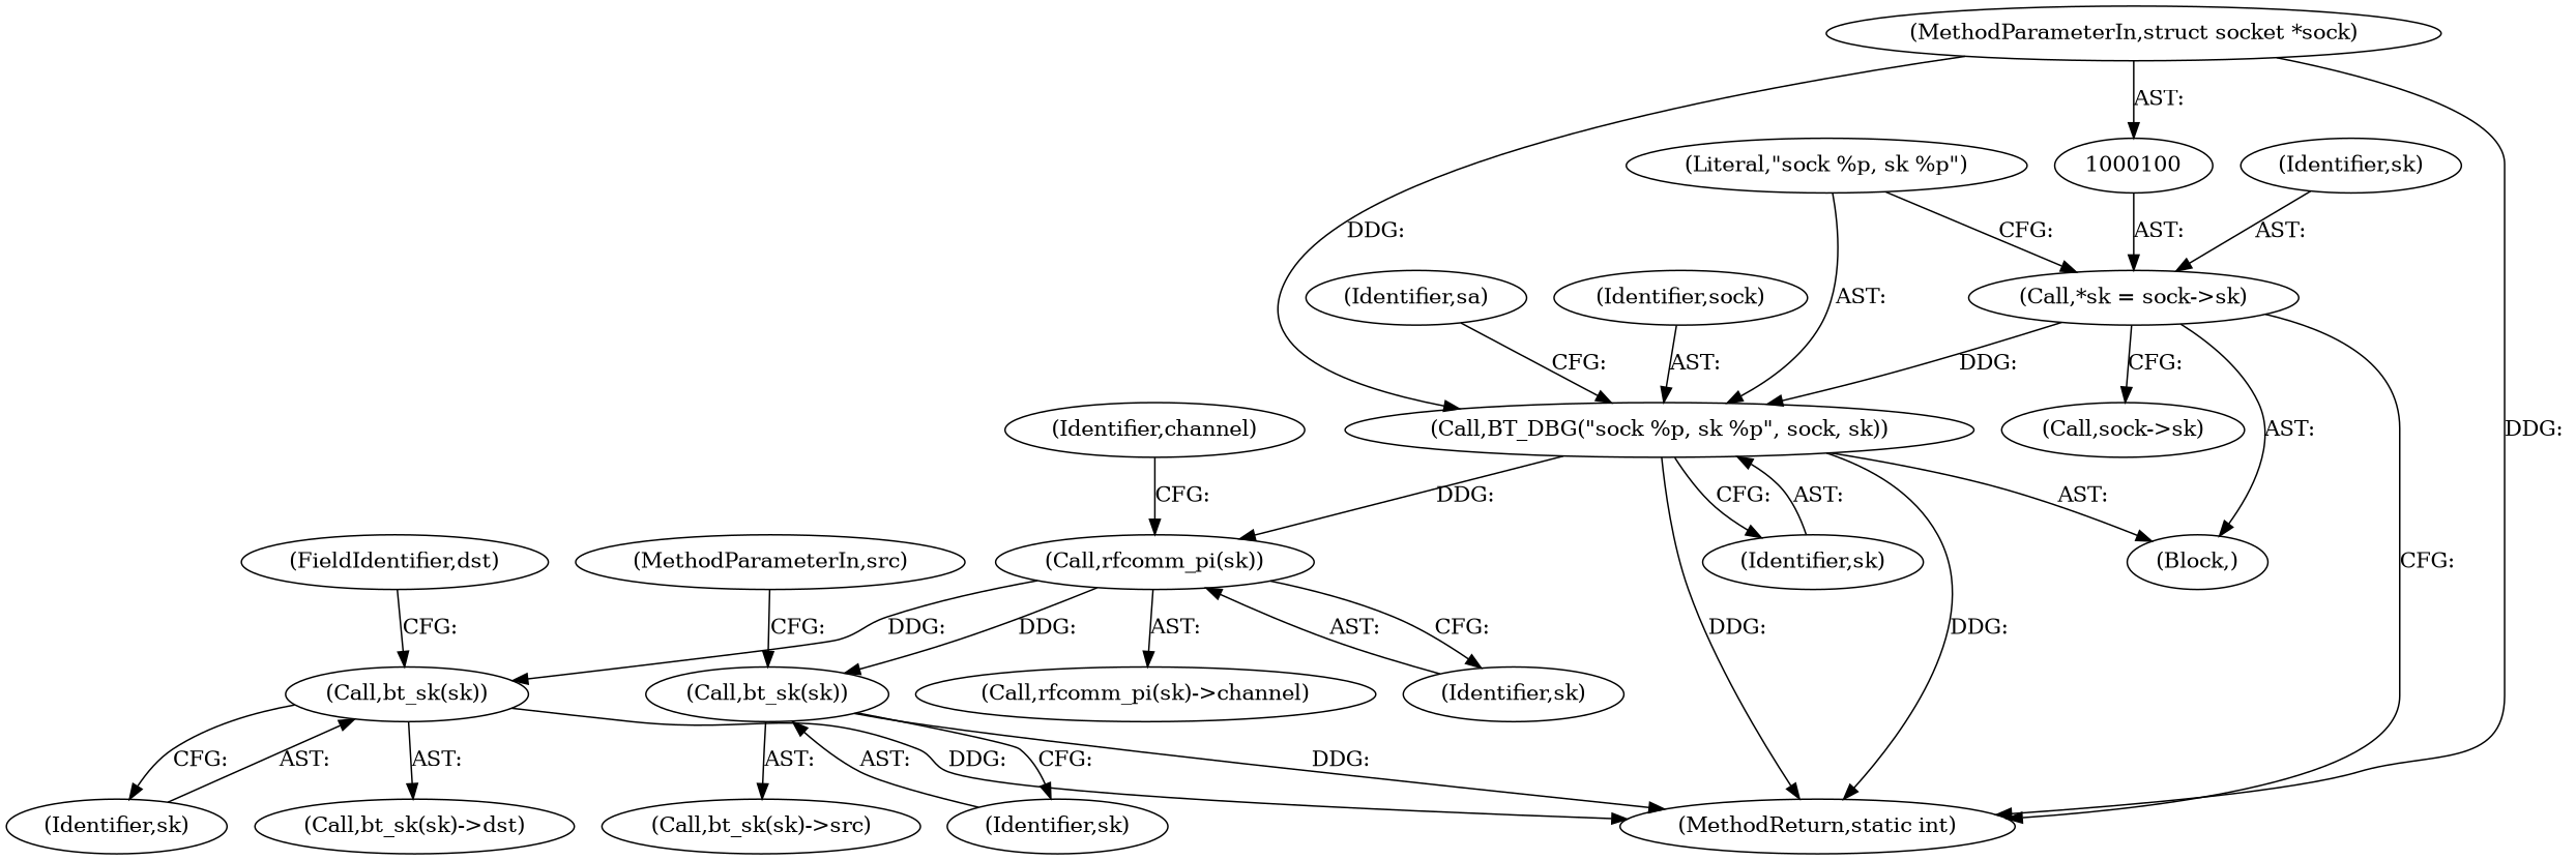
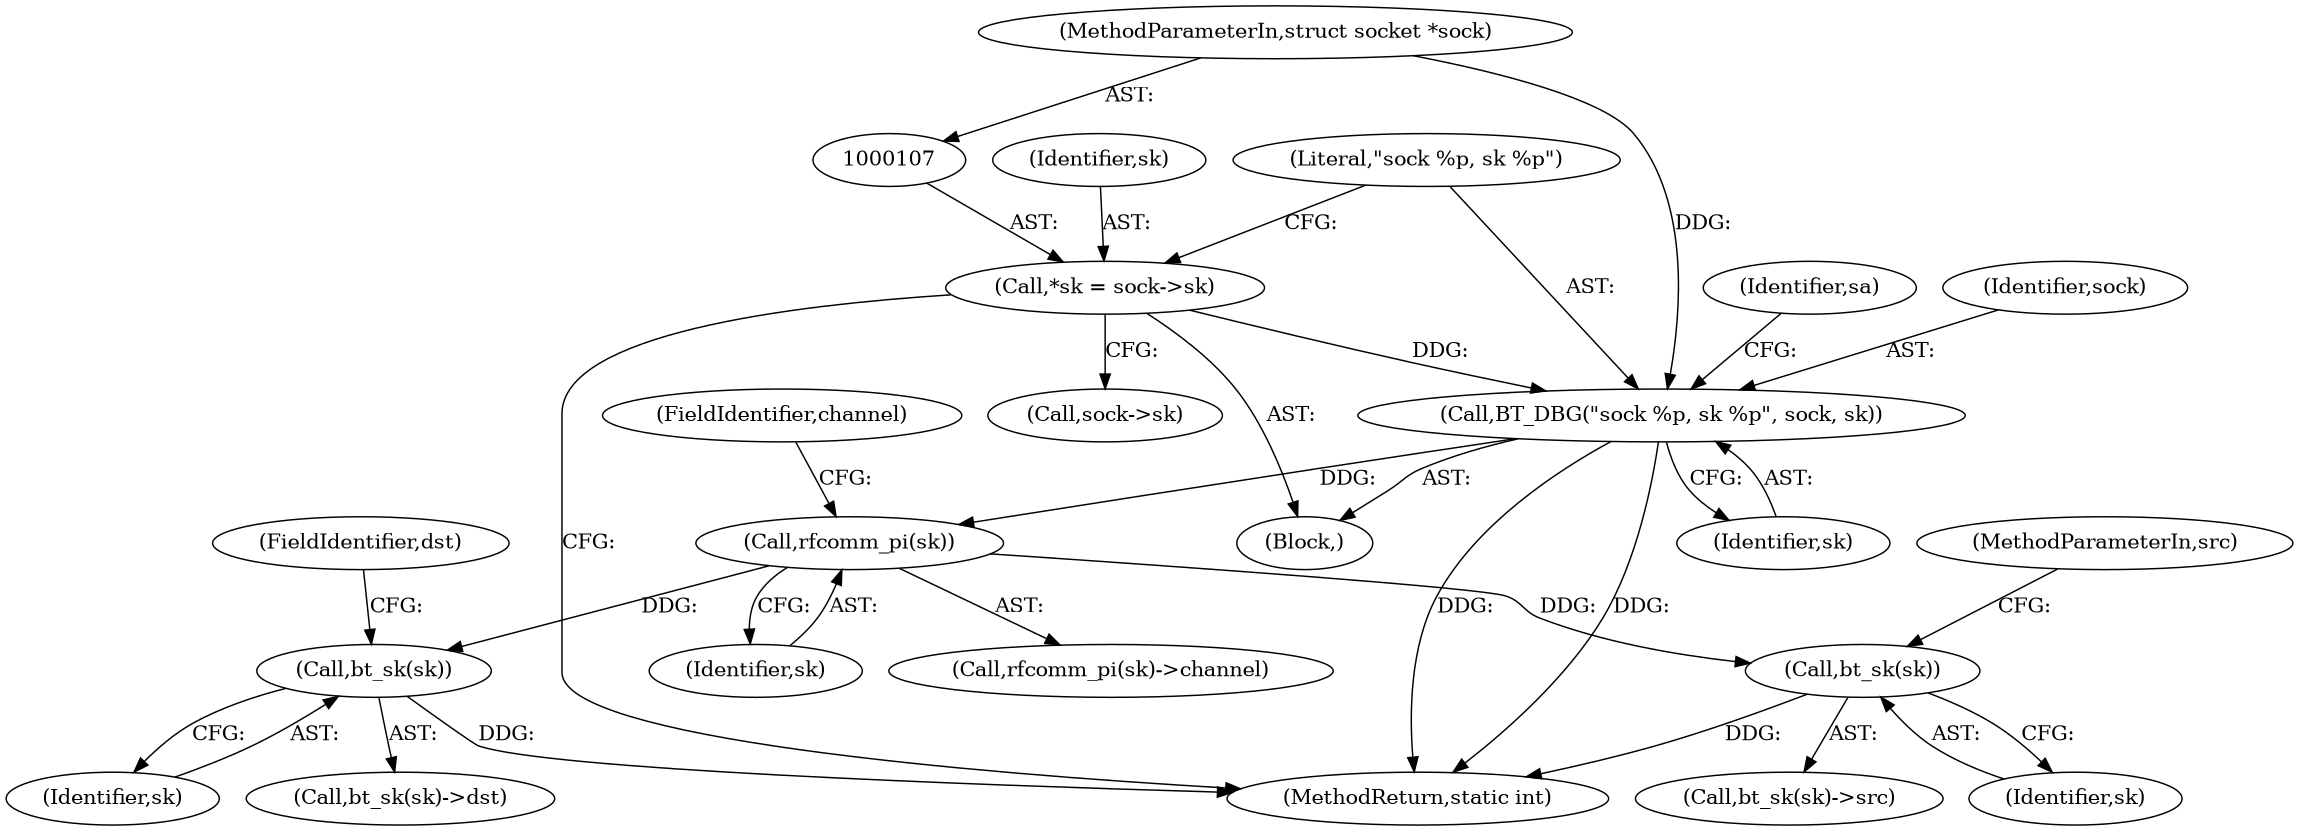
  digraph {
    n1 [label="(Call,rfcomm_pi(sk))"]
    n2 [label="(Call,bt_sk(sk))"]
    n3 [label="(Call,bt_sk(sk))"]
    n4 [label="(Identifier,sk)"]
    n5 [label="(Call,rfcomm_pi(sk)->channel)"]
    n6 [label="(MethodReturn,static int)"]
    n7 [label="(Identifier,sk)"]
    n8 [label="(Call,bt_sk(sk)->dst)"]
    n9 [label="(Call,bt_sk(sk)->src)"]
    n10 [label="(Identifier,sk)"]
    n11 [label="(Call,BT_DBG(\"sock %p, sk %p\", sock, sk))"]
    n12 [label="(Identifier,sk)"]
    n13 [label="(Block,)"]
    n14 [label="(MethodParameterIn,struct socket *sock)"]
-   1000100
+   1000100 [label=1000107]
    n16 [label="(Call,*sk = sock->sk)"]
    n17 [label="(Call,sock->sk)"]
-   n18 [label="(Identifier,channel)"]
+   n18 [label="(FieldIdentifier,channel)"]
    n19 [label="(Identifier,sk)"]
    n20 [label="(FieldIdentifier,dst)"]
    n21 [label="(Identifier,sa)"]
    n22 [label="(Identifier,sock)"]
    n23 [label="(Literal,\"sock %p, sk %p\")"]
    n24 [label="(MethodParameterIn,src)"]
    n1 -> n2 [label="DDG: "]
    n1 -> n3 [label="DDG: "]
    n1 -> n4 [label="CFG: "]
    n1 -> n5 [label="AST: "]
    n2 -> n6 [label="DDG: "]
    n2 -> n7 [label="CFG: "]
    n2 -> n8 [label="AST: "]
    n3 -> n6 [label="DDG: "]
    n3 -> n9 [label="AST: "]
    n3 -> n10 [label="CFG: "]
    n4 -> n1 [label="AST: "]
    n7 -> n2 [label="AST: "]
    n10 -> n3 [label="AST: "]
    n11 -> n1 [label="DDG: "]
    n11 -> n6 [label="DDG: "]
    n11 -> n6 [label="DDG: "]
    n11 -> n12 [label="CFG: "]
    n11 -> n13 [label="AST: "]
    n12 -> n11 [label="AST: "]
-   n14 -> n6 [label="DDG: "]
    n14 -> n11 [label="DDG: "]
    n14 -> 1000100 [label="AST: "]
    1000100 -> n16 [label="AST: "]
    n16 -> n6 [label="CFG: "]
    n16 -> n11 [label="DDG: "]
    n16 -> n13 [label="AST: "]
    n16 -> n17 [label="CFG: "]
    n18 -> n1 [label="CFG: "]
    n19 -> n16 [label="AST: "]
    n20 -> n2 [label="CFG: "]
    n21 -> n11 [label="CFG: "]
    n22 -> n11 [label="AST: "]
    n23 -> n11 [label="AST: "]
    n23 -> n16 [label="CFG: "]
    n24 -> n3 [label="CFG: "]
  }
